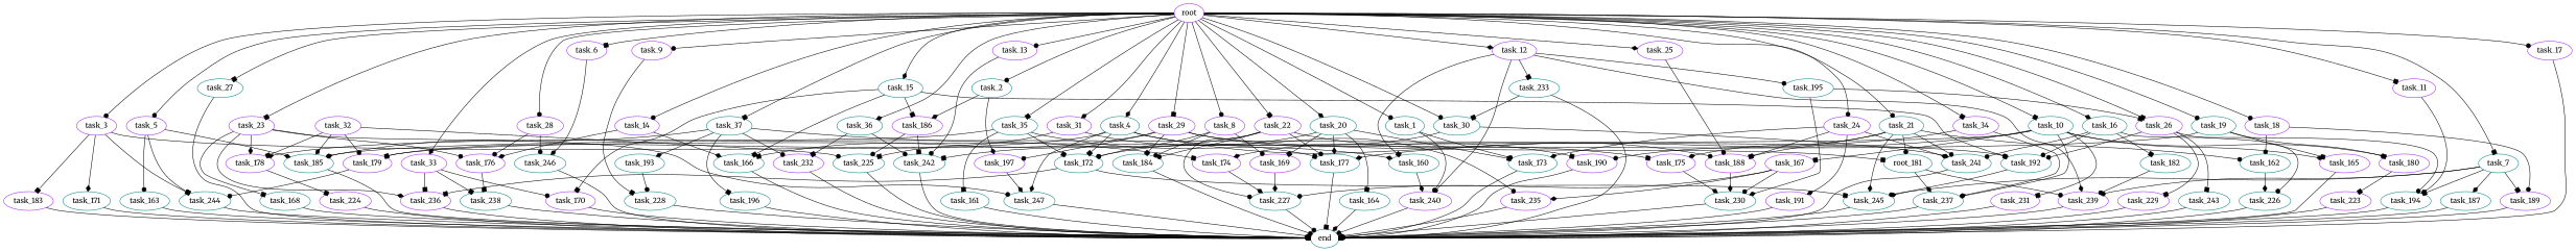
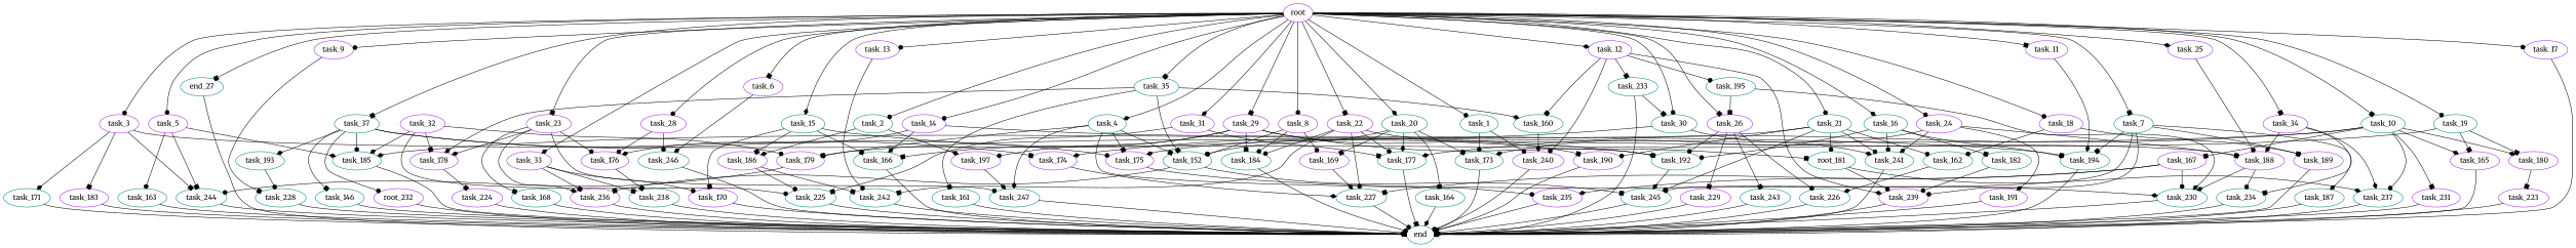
  digraph {
    fontname=Merriweather
    node [color=teal fontname=Merriweather]
    edge [arrowhead=dot fontname=Merriweather]
    root [color=purple]
    task_11 [color=purple]
    task_2
    task_21
    task_23 [color=purple]
    task_35
    task_33 [color=purple]
    task_14 [color=purple]
    task_3 [color=purple]
    task_28 [color=purple]
    task_22 [color=purple]
    task_5 [color=purple]
    task_30
    task_9 [color=purple]
-   task_27
+   task_27 [label=end_27]
    task_20
    task_37
    task_8 [color=purple]
    task_15
    task_24 [color=purple]
    task_31 [color=purple]
    task_12 [color=purple]
    task_10
    task_29 [color=purple]
    task_1
    task_34 [color=purple]
    task_4
    task_13 [color=purple]
-   task_36
    task_16
    task_18 [color=purple]
    task_26 [color=purple]
    task_25 [color=purple]
    task_19
    task_17 [color=purple]
    task_6 [color=purple]
    task_7
    task_194
    task_197 [color=purple]
    task_186 [color=purple]
    task_162
    task_245
    task_175 [color=purple]
    task_241
    n45 [label=root_181]
    task_190 [color=purple]
    task_176 [color=purple]
    task_178 [color=purple]
    task_236 [color=purple]
    task_168
    task_247
    task_160
-   task_172
+   task_172 [label=task_152]
    task_161
    task_238
    task_170 [color=purple]
    task_166
    task_183 [color=purple]
    task_244
    task_171
    task_192
    task_246
    task_242
    task_227
    task_188 [color=purple]
    task_177
    task_184
    task_185
    task_163
    task_174 [color=purple]
    task_228
    end
    task_164
    task_173
    task_169 [color=purple]
-   task_196
+   task_196 [label=task_146]
    task_193
-   task_232 [color=purple]
+   task_232 [color=purple label=root_232]
    task_191 [color=purple]
    task_225
    task_239 [color=purple]
    task_233
    task_195
    task_240 [color=purple]
    task_32 [color=purple]
    task_179 [color=purple]
    task_231 [color=purple]
    task_165 [color=purple]
    task_167 [color=purple]
    task_180 [color=purple]
    task_237
+   task_234
    task_235 [color=purple]
    task_182
    task_189 [color=purple]
    task_226
    task_243
    task_229 [color=purple]
    task_187
    task_230
    task_224 [color=purple]
    task_223 [color=purple]
    root -> task_11 [arrowhead=box]
    root -> task_2
    root -> task_21
    root -> task_23 [arrowhead=box]
    root -> task_35 [arrowhead=box]
    root -> task_33 [arrowhead=diamond]
    root -> task_14
    root -> task_3
    root -> task_28
    root -> task_22 [arrowhead=box]
    root -> task_5
    root -> task_30
    root -> task_9
    root -> task_27 [arrowhead=box]
    root -> task_20 [arrowhead=diamond]
    root -> task_37 [arrowhead=box]
    root -> task_8
    root -> task_15 [arrowhead=diamond]
    root -> task_24
    root -> task_31 [arrowhead=diamond]
    root -> task_12 [arrowhead=diamond]
    root -> task_10 [arrowhead=box]
    root -> task_29 [arrowhead=box]
    root -> task_1
    root -> task_34 [arrowhead=box]
    root -> task_4 [arrowhead=diamond]
    root -> task_13
-   root -> task_36 [arrowhead=diamond]
    root -> task_16 [arrowhead=diamond]
    root -> task_18
    root -> task_26 [arrowhead=box]
    root -> task_25 [arrowhead=diamond]
    root -> task_19
    root -> task_17
    root -> task_6 [arrowhead=box]
    root -> task_7 [arrowhead=box]
    task_11 -> task_194 [arrowhead=diamond]
    task_2 -> task_197 [arrowhead=diamond]
    task_2 -> task_186 [arrowhead=diamond]
    task_21 -> task_162
    task_21 -> task_245 [arrowhead=diamond]
    task_21 -> task_175 [arrowhead=diamond]
    task_21 -> task_241
    task_21 -> n45
    task_21 -> task_190
    task_23 -> task_176
    task_23 -> task_178 [arrowhead=diamond]
    task_23 -> task_236 [arrowhead=diamond]
    task_23 -> task_168 [arrowhead=box]
    task_23 -> task_247
    task_35 -> task_178 [arrowhead=diamond]
    task_35 -> task_160 [arrowhead=diamond]
    task_35 -> task_172 [arrowhead=box]
    task_35 -> task_161 [arrowhead=box]
    task_33 -> task_236 [arrowhead=box]
    task_33 -> task_238 [arrowhead=box]
    task_33 -> task_170
+   task_14 -> task_194 [arrowhead=box]
    task_14 -> task_176 [arrowhead=diamond]
    task_14 -> task_166 [arrowhead=diamond]
    task_3 -> task_183 [arrowhead=box]
    task_3 -> task_244 [arrowhead=box]
    task_3 -> task_171 [arrowhead=diamond]
    task_3 -> task_192 [arrowhead=diamond]
    task_28 -> task_176
    task_28 -> task_246
    task_22 -> task_242 [arrowhead=box]
    task_22 -> task_227
    task_22 -> task_188
    task_22 -> task_177
    task_22 -> task_184
    task_5 -> task_244 [arrowhead=box]
    task_5 -> task_185 [arrowhead=diamond]
    task_5 -> task_163
    task_30 -> task_241 [arrowhead=diamond]
    task_30 -> task_174 [arrowhead=diamond]
    task_9 -> task_228 [arrowhead=box]
    task_27 -> end
    task_20 -> task_172
    task_20 -> task_177 [arrowhead=diamond]
    task_20 -> task_164 [arrowhead=box]
    task_20 -> task_173 [arrowhead=box]
    task_20 -> task_169 [arrowhead=box]
+   task_37 -> task_175
    task_37 -> task_185
    task_37 -> task_174 [arrowhead=box]
    task_37 -> task_196 [arrowhead=box]
    task_37 -> task_193 [arrowhead=diamond]
    task_37 -> task_232
    task_8 -> task_172
    task_8 -> task_184
    task_8 -> task_169
    task_15 -> task_186 [arrowhead=box]
    task_15 -> task_170 [arrowhead=box]
    task_15 -> task_166 [arrowhead=box]
    task_15 -> task_192 [arrowhead=box]
    task_24 -> task_241 [arrowhead=diamond]
    task_24 -> task_188 [arrowhead=box]
    task_24 -> task_173 [arrowhead=diamond]
    task_24 -> task_191 [arrowhead=diamond]
    task_31 -> task_177 [arrowhead=box]
    task_31 -> task_225 [arrowhead=box]
    task_12 -> task_160 [arrowhead=box]
    task_12 -> task_239 [arrowhead=diamond]
    task_12 -> task_233 [arrowhead=box]
    task_12 -> task_195
    task_12 -> task_240
    task_10 -> task_177 [arrowhead=diamond]
    task_10 -> task_185 [arrowhead=diamond]
    task_10 -> task_231 [arrowhead=box]
    task_10 -> task_165 [arrowhead=diamond]
    task_10 -> task_167 [arrowhead=box]
    task_10 -> task_180 [arrowhead=diamond]
    task_10 -> task_237
    task_29 -> task_197
    task_29 -> n45 [arrowhead=box]
    task_29 -> task_190 [arrowhead=box]
    task_29 -> task_166 [arrowhead=box]
    task_29 -> task_184 [arrowhead=box]
    task_1 -> task_173
    task_1 -> task_240
    task_34 -> task_188 [arrowhead=diamond]
    task_34 -> task_237 [arrowhead=diamond]
+   task_34 -> task_234 [arrowhead=box]
    task_4 -> task_175 [arrowhead=box]
    task_4 -> task_247 [arrowhead=diamond]
    task_4 -> task_172 [arrowhead=box]
    task_4 -> task_179
    task_4 -> task_235
    task_13 -> task_242
-   task_36 -> task_242
-   task_36 -> task_232 [arrowhead=box]
    task_16 -> task_194
    task_16 -> task_241
    task_16 -> task_192
    task_16 -> task_182 [arrowhead=box]
    task_18 -> task_162
    task_18 -> task_189
    task_26 -> task_192
    task_26 -> task_226
    task_26 -> task_243 [arrowhead=box]
    task_26 -> task_229 [arrowhead=box]
    task_25 -> task_188
    task_19 -> task_179 [arrowhead=box]
    task_19 -> task_165 [arrowhead=box]
    task_19 -> task_180 [arrowhead=box]
    task_17 -> end [arrowhead=box]
    task_6 -> task_246 [arrowhead=diamond]
    task_7 -> task_194 [arrowhead=box]
    task_7 -> task_245
    task_7 -> task_239
    task_7 -> task_189 [arrowhead=box]
    task_7 -> task_187 [arrowhead=diamond]
    task_194 -> end [arrowhead=diamond]
    task_197 -> task_247 [arrowhead=diamond]
    task_186 -> task_242 [arrowhead=box]
    task_186 -> task_225
    task_162 -> task_226 [arrowhead=diamond]
    task_245 -> end [arrowhead=diamond]
    task_175 -> task_230 [arrowhead=diamond]
    task_241 -> end [arrowhead=box]
    n45 -> task_239
    n45 -> task_237 [arrowhead=diamond]
    task_190 -> end [arrowhead=diamond]
    task_176 -> task_238 [arrowhead=box]
    task_178 -> task_224 [arrowhead=box]
    task_236 -> end
    task_168 -> end [arrowhead=box]
    task_247 -> end [arrowhead=diamond]
    task_160 -> task_240 [arrowhead=diamond]
    task_172 -> task_245 [arrowhead=box]
    task_172 -> task_236 [arrowhead=box]
    task_161 -> end [arrowhead=diamond]
    task_238 -> end [arrowhead=box]
    task_170 -> end [arrowhead=diamond]
    task_166 -> end
    task_183 -> end
    task_244 -> end [arrowhead=box]
    task_171 -> end [arrowhead=box]
    task_192 -> task_245 [arrowhead=diamond]
    task_246 -> end [arrowhead=box]
    task_242 -> end [arrowhead=diamond]
    task_227 -> end
+   task_188 -> task_234
    task_188 -> task_230 [arrowhead=diamond]
    task_177 -> end [arrowhead=box]
    task_184 -> end
    task_185 -> end
    task_163 -> end [arrowhead=diamond]
    task_174 -> task_227 [arrowhead=diamond]
    task_228 -> end [arrowhead=diamond]
    task_164 -> end [arrowhead=diamond]
    task_173 -> end [arrowhead=diamond]
    task_169 -> task_227 [arrowhead=diamond]
    task_196 -> end
    task_193 -> task_228
    task_232 -> end [arrowhead=box]
    task_191 -> end [arrowhead=diamond]
    task_225 -> end [arrowhead=box]
    task_239 -> end [arrowhead=box]
    task_233 -> task_30 [arrowhead=box]
    task_233 -> end [arrowhead=diamond]
    task_195 -> task_26 [arrowhead=box]
    task_195 -> task_230 [arrowhead=diamond]
    task_240 -> end
    task_32 -> task_178 [arrowhead=box]
    task_32 -> task_185 [arrowhead=diamond]
    task_32 -> task_225
    task_32 -> task_179
    task_179 -> task_244
    task_231 -> end [arrowhead=diamond]
    task_165 -> end [arrowhead=box]
-   task_167 -> task_227
+   task_167 -> task_227 [arrowhead=box]
    task_167 -> task_235 [arrowhead=diamond]
    task_167 -> task_230
    task_180 -> task_223 [arrowhead=box]
    task_237 -> end
+   task_234 -> end [arrowhead=box]
    task_235 -> end [arrowhead=diamond]
    task_182 -> task_239
    task_189 -> end
    task_226 -> end [arrowhead=box]
    task_243 -> end [arrowhead=box]
    task_229 -> end
    task_187 -> end
    task_230 -> end [arrowhead=diamond]
    task_224 -> end [arrowhead=diamond]
    task_223 -> end
  }
